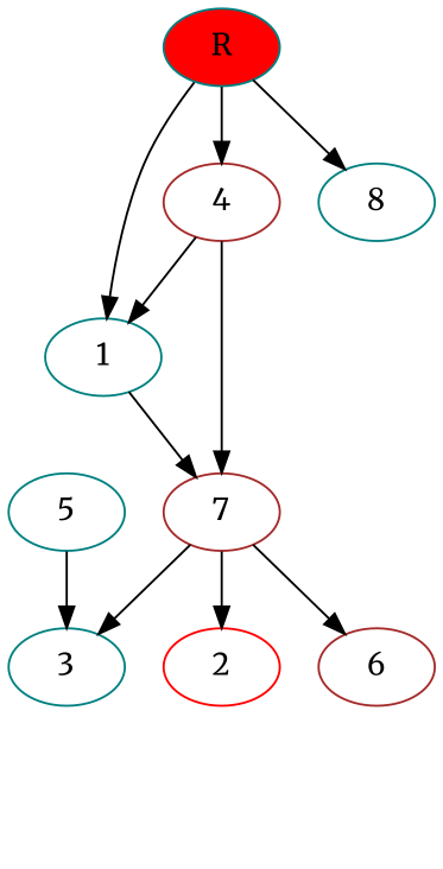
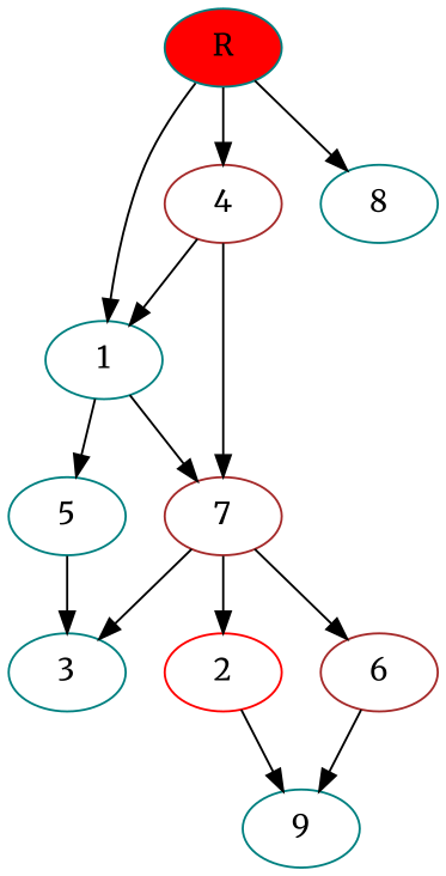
  digraph {
    fontname=Merriweather
    node [color=teal fontname=Merriweather]
    edge [fontname=Merriweather]
    1
    5
    7 [color=brown]
    3
    2 [color=red]
    6 [color=brown]
+   9
    4 [color=brown]
    R [fillcolor="#ff0000" style=filled]
    8
+   1 -> 5
    1 -> 7
    5 -> 3
    7 -> 3
    7 -> 2
    7 -> 6
+   2 -> 9
+   6 -> 9
    4 -> 1
    4 -> 7
    R -> 1
    R -> 4
    R -> 8
  }
